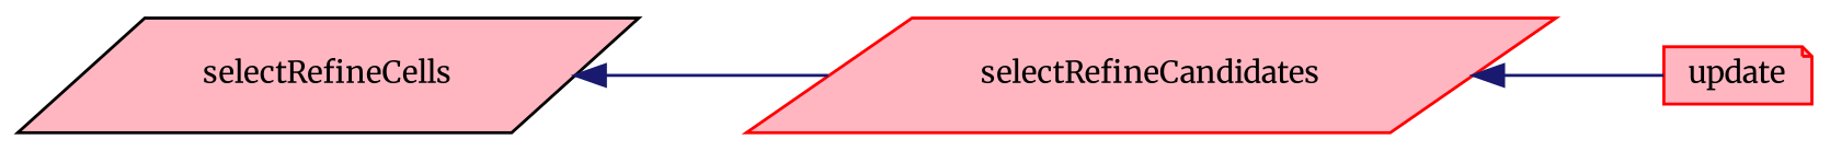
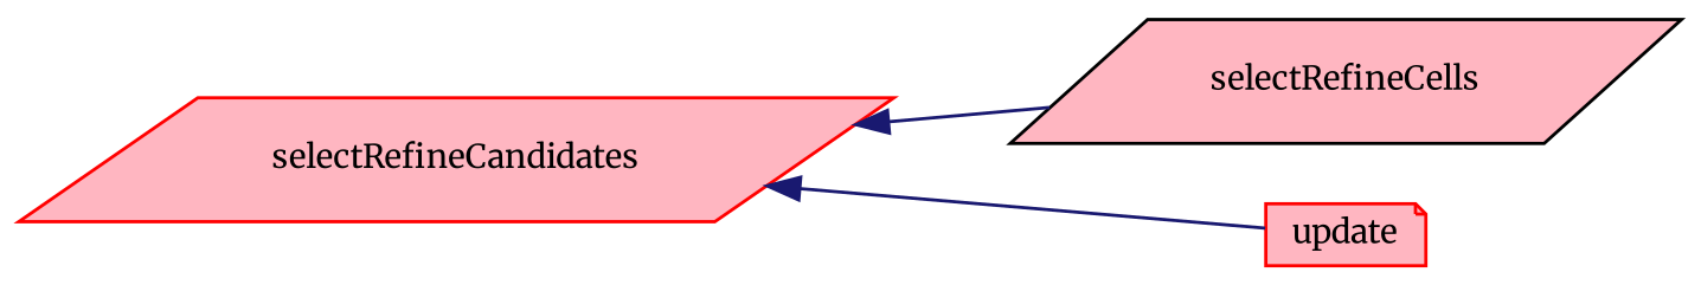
  digraph {
    fontname=Merriweather
    rankdir=LR
    node [color=red fillcolor=lightpink fontname=Merriweather fontsize=10 shape=parallelogram style=filled]
    edge [color=midnightblue dir=back fontname=Merriweather fontsize=10 labelfontname=Helvetica labelfontsize=10 style=solid]
    n1 [color=black fontcolor=black height=0.2 label=selectRefineCells width=0.4]
    n2 [height=0.2 label=selectRefineCandidates width=0.4]
    n3 [height=0.2 label=update shape=note width=0.4]
-   n1 -> n2
+   n2 -> n1
    n2 -> n3
  }
